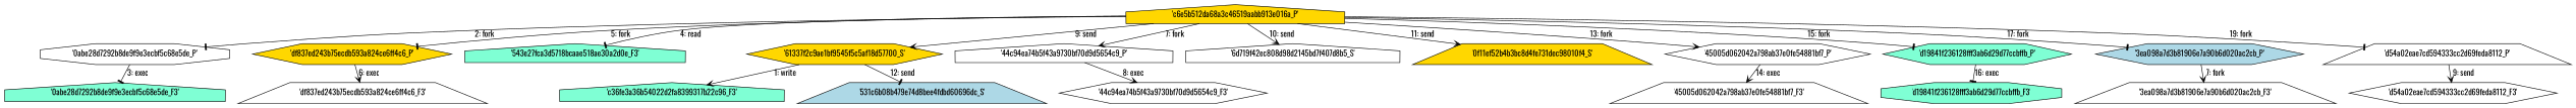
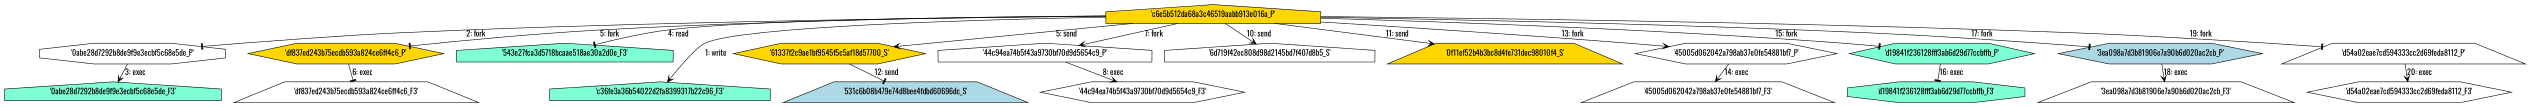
  digraph {
    engine=neato
    fixedsize=false
    fontname=Oswald
    fontsize=10
    nodesep=0.3
    rankdir=TB
    ranksep=0
    splines=true
    node [fillcolor=white fontname=Oswald node_type=Process shape=hexagon style=filled]
    edge [arrowhead=vee fontname=Oswald]
    "'c36fe3a36b54022d2fa8399317b22c96_F3'" [fillcolor=aquamarine node_type=file shape=house]
    "'c6e5b512da68a3c46519aabb913e016a_P'" [fillcolor=gold shape=house]
    "'0abe28d7292b8de9f9e3ecbf5c68e5de_P'" [shape=octagon]
    "'543e27fca3d5718bcaae518ae30a2d0e_F3'" [fillcolor=aquamarine node_type=file shape=house]
    "'df837ed243b75ecdb593a824ce6ff4c6_P'" [fillcolor=gold]
    "'44c94ea74b5f43a9730bf70d9d5654c9_P'" [shape=house]
    "'61337f2c9ae1bf9545f5c5af18d57700_S'" [fillcolor=gold node_type=Socket]
    "'6d719f42ec808d98d2145bd7f407d8b5_S'" [node_type=Socket shape=house]
    "'0f11ef52b4b3bc8d4fe731dec98010f4_S'" [fillcolor=gold node_type=Socket shape=trapezium]
    "'45005d062042a798ab37e0fe54881bf7_P'"
    "'d19841f236128fff3ab6d29d77ccbffb_P'" [fillcolor=aquamarine]
    "'3ea098a7d3b81906e7a90b6d020ac2cb_P'" [fillcolor=lightblue]
    "'d54a02eae7cd594333cc2d69feda8112_P'" [shape=trapezium]
    "'0abe28d7292b8de9f9e3ecbf5c68e5de_F3'" [fillcolor=aquamarine node_type=File shape=house]
    "'df837ed243b75ecdb593a824ce6ff4c6_F3'" [node_type=File shape=trapezium]
    "'44c94ea74b5f43a9730bf70d9d5654c9_F3'" [node_type=File]
    "'531c6b08b479e74d8bee4fdbd60696dc_S'" [fillcolor=lightblue node_type=Socket shape=trapezium]
    "'45005d062042a798ab37e0fe54881bf7_F3'" [node_type=File shape=trapezium]
    "'d19841f236128fff3ab6d29d77ccbffb_F3'" [fillcolor=aquamarine node_type=File shape=octagon]
    "'3ea098a7d3b81906e7a90b6d020ac2cb_F3'" [node_type=File shape=trapezium]
    "'d54a02eae7cd594333cc2d69feda8112_F3'" [node_type=File]
-   "'61337f2c9ae1bf9545f5c5af18d57700_S'" -> "'c36fe3a36b54022d2fa8399317b22c96_F3'" [label="1: write"]
+   "'c6e5b512da68a3c46519aabb913e016a_P'" -> "'c36fe3a36b54022d2fa8399317b22c96_F3'" [label="1: write"]
    "'c6e5b512da68a3c46519aabb913e016a_P'" -> "'0abe28d7292b8de9f9e3ecbf5c68e5de_P'" [arrowhead=tee label="2: fork"]
    "'c6e5b512da68a3c46519aabb913e016a_P'" -> "'543e27fca3d5718bcaae518ae30a2d0e_F3'" [arrowhead=tee label="4: read"]
    "'c6e5b512da68a3c46519aabb913e016a_P'" -> "'df837ed243b75ecdb593a824ce6ff4c6_P'" [arrowhead=tee label="5: fork"]
    "'c6e5b512da68a3c46519aabb913e016a_P'" -> "'44c94ea74b5f43a9730bf70d9d5654c9_P'" [label="7: fork"]
-   "'c6e5b512da68a3c46519aabb913e016a_P'" -> "'61337f2c9ae1bf9545f5c5af18d57700_S'" [label="9: send"]
+   "'c6e5b512da68a3c46519aabb913e016a_P'" -> "'61337f2c9ae1bf9545f5c5af18d57700_S'" [label="5: send"]
    "'c6e5b512da68a3c46519aabb913e016a_P'" -> "'6d719f42ec808d98d2145bd7f407d8b5_S'" [label="10: send"]
    "'c6e5b512da68a3c46519aabb913e016a_P'" -> "'0f11ef52b4b3bc8d4fe731dec98010f4_S'" [label="11: send"]
    "'c6e5b512da68a3c46519aabb913e016a_P'" -> "'45005d062042a798ab37e0fe54881bf7_P'" [label="13: fork"]
    "'c6e5b512da68a3c46519aabb913e016a_P'" -> "'d19841f236128fff3ab6d29d77ccbffb_P'" [arrowhead=tee label="15: fork"]
    "'c6e5b512da68a3c46519aabb913e016a_P'" -> "'3ea098a7d3b81906e7a90b6d020ac2cb_P'" [arrowhead=tee label="17: fork"]
    "'c6e5b512da68a3c46519aabb913e016a_P'" -> "'d54a02eae7cd594333cc2d69feda8112_P'" [arrowhead=tee label="19: fork"]
-   "'0abe28d7292b8de9f9e3ecbf5c68e5de_P'" -> "'0abe28d7292b8de9f9e3ecbf5c68e5de_F3'" [arrowhead=tee label="3: exec"]
-   "'df837ed243b75ecdb593a824ce6ff4c6_P'" -> "'df837ed243b75ecdb593a824ce6ff4c6_F3'" [label="6: exec"]
+   "'0abe28d7292b8de9f9e3ecbf5c68e5de_P'" -> "'0abe28d7292b8de9f9e3ecbf5c68e5de_F3'" [label="3: exec"]
+   "'df837ed243b75ecdb593a824ce6ff4c6_P'" -> "'df837ed243b75ecdb593a824ce6ff4c6_F3'" [arrowhead=tee label="6: exec"]
    "'44c94ea74b5f43a9730bf70d9d5654c9_P'" -> "'44c94ea74b5f43a9730bf70d9d5654c9_F3'" [label="8: exec"]
    "'61337f2c9ae1bf9545f5c5af18d57700_S'" -> "'531c6b08b479e74d8bee4fdbd60696dc_S'" [arrowhead=tee label="12: send"]
    "'45005d062042a798ab37e0fe54881bf7_P'" -> "'45005d062042a798ab37e0fe54881bf7_F3'" [label="14: exec"]
    "'d19841f236128fff3ab6d29d77ccbffb_P'" -> "'d19841f236128fff3ab6d29d77ccbffb_F3'" [arrowhead=tee label="16: exec"]
-   "'3ea098a7d3b81906e7a90b6d020ac2cb_P'" -> "'3ea098a7d3b81906e7a90b6d020ac2cb_F3'" [label="7: fork"]
-   "'d54a02eae7cd594333cc2d69feda8112_P'" -> "'d54a02eae7cd594333cc2d69feda8112_F3'" [label="9: send"]
+   "'3ea098a7d3b81906e7a90b6d020ac2cb_P'" -> "'3ea098a7d3b81906e7a90b6d020ac2cb_F3'" [label="18: exec"]
+   "'d54a02eae7cd594333cc2d69feda8112_P'" -> "'d54a02eae7cd594333cc2d69feda8112_F3'" [label="20: exec"]
  }
